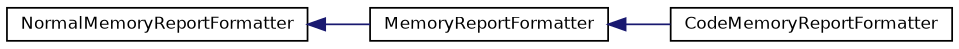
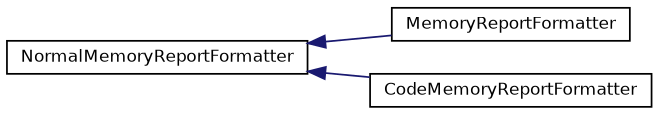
  digraph {
    rankdir=LR
    node [color=black fillcolor=white fontname=Helvetica fontsize=10 shape=record style=filled]
    edge [color=midnightblue dir=back fontname=Helvetica fontsize=10 labelfontname=Helvetica labelfontsize=10 style=solid]
    n1 [height=0.2 label=MemoryReportFormatter width=0.4]
    n2 [height=0.2 label=CodeMemoryReportFormatter width=0.4]
    n3 [height=0.2 label=NormalMemoryReportFormatter width=0.4]
-   n1 -> n2
+   n3 -> n2
    n3 -> n1
  }
